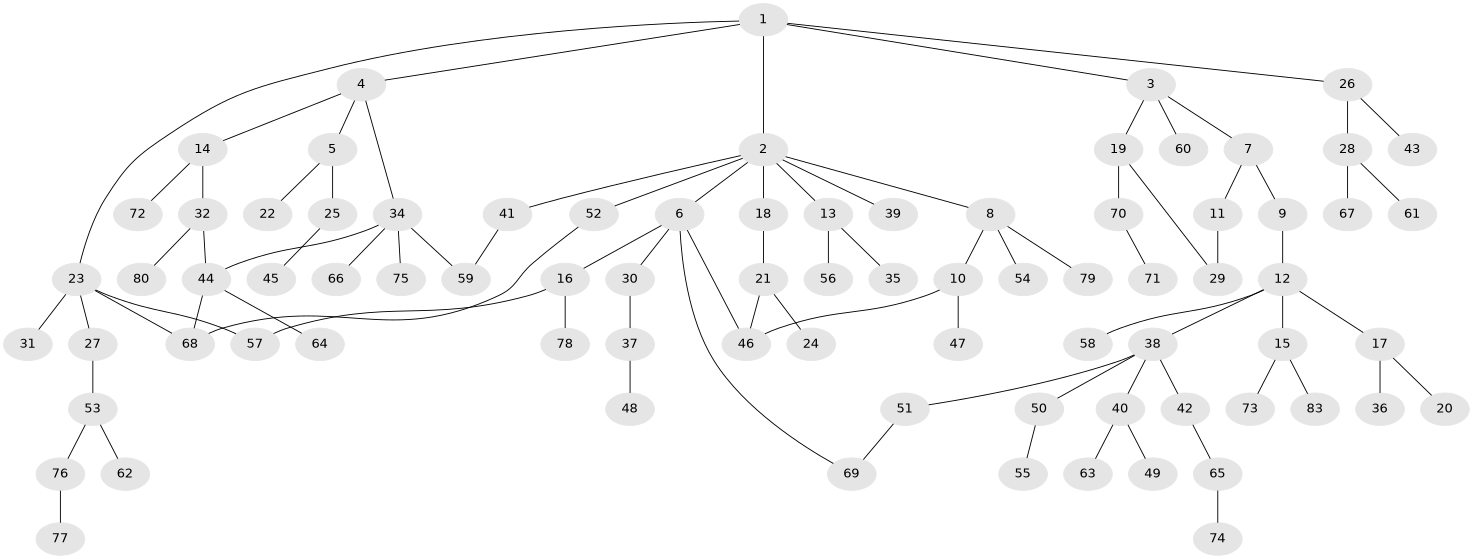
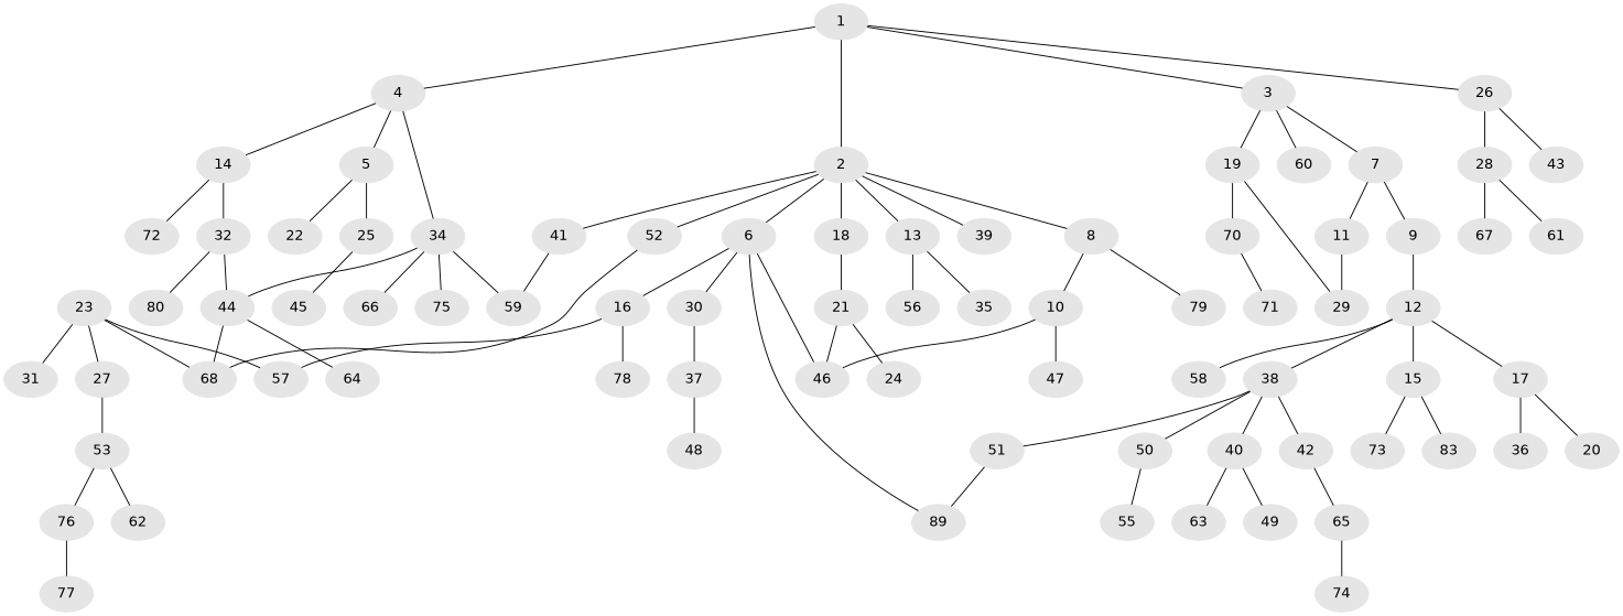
  graph {
    fontname="DejaVu Sans"
    node [color=gray90 fontname="DejaVu Sans" style=filled]
    edge [fontname="DejaVu Sans"]
    1
    2
    3
    4
    23
    26
    6
    8
    13
    18
    39
    41
    52
    7
    19
    60
    5
    14
    34
    57
    27
    31
    68
    28
    43
    16
    46
-   69
+   69 [label=89]
    30
    10
-   54
    79
    35
    56
    21
    59
    9
    11
    29
    70
    22
    25
    32
    72
    44
    66
    75
    45
    78
    12
    47
    15
    17
    38
    58
    n56 [label=83]
    73
    20
    36
    40
    42
    50
    51
    80
    37
    24
    71
    53
    61
    67
    62
    76
    48
    64
    49
    63
    65
    55
    74
    77
    1 -- 2
    1 -- 3
    1 -- 4
-   1 -- 23
    1 -- 26
    2 -- 6
    2 -- 8
    2 -- 13
    2 -- 18
    2 -- 39
    2 -- 41
    2 -- 52
    3 -- 7
    3 -- 19
    3 -- 60
    4 -- 5
    4 -- 14
    4 -- 34
    23 -- 57
    23 -- 27
    23 -- 31
    23 -- 68
    26 -- 28
    26 -- 43
    6 -- 16
    6 -- 46
    6 -- 69
    6 -- 30
    8 -- 10
-   8 -- 54
    8 -- 79
    13 -- 35
    13 -- 56
    18 -- 21
    41 -- 59
    52 -- 68
    7 -- 9
    7 -- 11
    19 -- 29
    19 -- 70
    5 -- 22
    5 -- 25
    14 -- 32
    14 -- 72
    34 -- 59
    34 -- 44
    34 -- 66
    34 -- 75
    27 -- 53
    28 -- 61
    28 -- 67
    16 -- 57
    16 -- 78
    30 -- 37
    10 -- 46
    10 -- 47
    21 -- 46
    21 -- 24
    9 -- 12
    11 -- 29
    70 -- 71
    25 -- 45
    32 -- 44
    32 -- 80
    44 -- 68
    44 -- 64
    12 -- 15
    12 -- 17
    12 -- 38
    12 -- 58
    15 -- n56
    15 -- 73
    17 -- 20
    17 -- 36
    38 -- 40
    38 -- 42
    38 -- 50
    38 -- 51
    40 -- 49
    40 -- 63
    42 -- 65
    50 -- 55
    51 -- 69
    37 -- 48
    53 -- 62
    53 -- 76
    76 -- 77
    65 -- 74
  }
